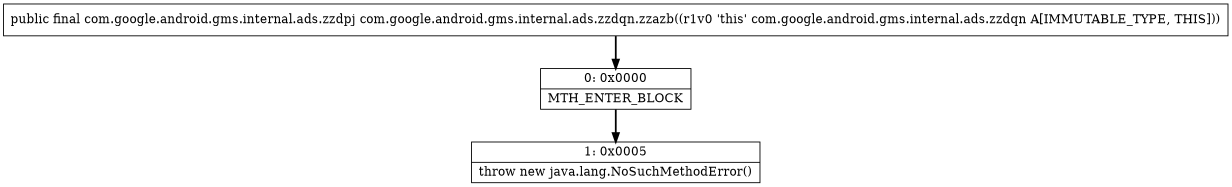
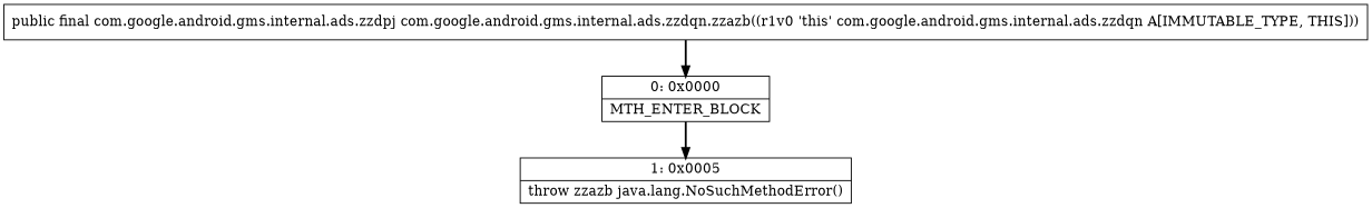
  digraph {
    node [shape=record]
    edge [style=bold]
    n1 [label="{0\:\ 0x0000|MTH_ENTER_BLOCK\l}"]
-   n2 [label="{1\:\ 0x0005|throw new java.lang.NoSuchMethodError()\l}"]
+   n2 [label="{1\:\ 0x0005|throw zzazb java.lang.NoSuchMethodError()\l}"]
    n3 [label="{public final com.google.android.gms.internal.ads.zzdpj com.google.android.gms.internal.ads.zzdqn.zzazb((r1v0 'this' com.google.android.gms.internal.ads.zzdqn A[IMMUTABLE_TYPE, THIS])) }"]
    n1 -> n2
    n3 -> n1
  }
